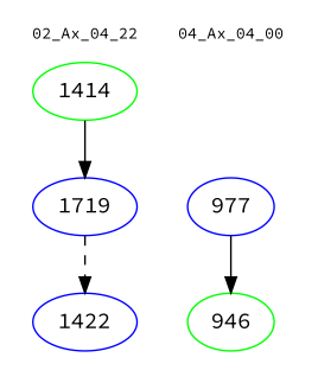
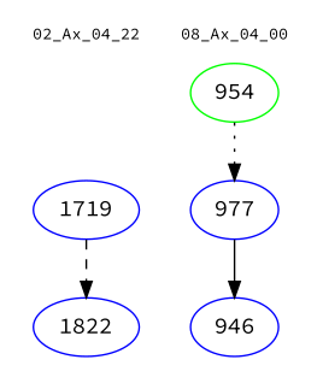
  digraph {
    fontname="Source Code Pro"
    node [color=blue fontname="Source Code Pro"]
    edge [color=black fontname="Source Code Pro" style=solid]
-   n1 [color=green label=1414]
    n2 [label=1719]
-   n3 [label=1422]
+   n3 [label=1822]
+   n4 [color=green label=954]
    n5 [label=977]
-   n6 [color=green label=946]
+   n6 [label=946]
    subgraph cluster_1 {
      color=white
      fontsize=10
      label="02_Ax_04_22"
-     n1
      n2
      n3
    }
    subgraph cluster_2 {
      color=white
      fontsize=10
-     label="04_Ax_04_00"
+     label="08_Ax_04_00"
+     n4
      n5
      n6
    }
-   n1 -> n2
    n2 -> n3 [style=dashed]
+   n4 -> n5 [style=dotted]
    n5 -> n6
  }
